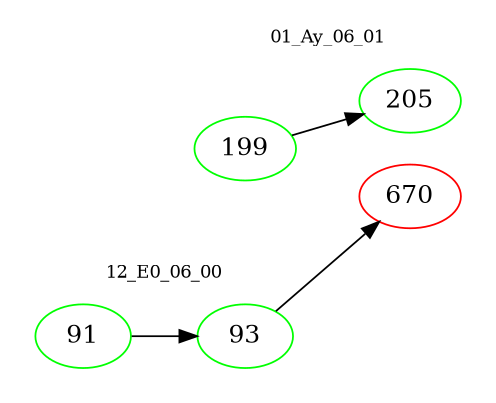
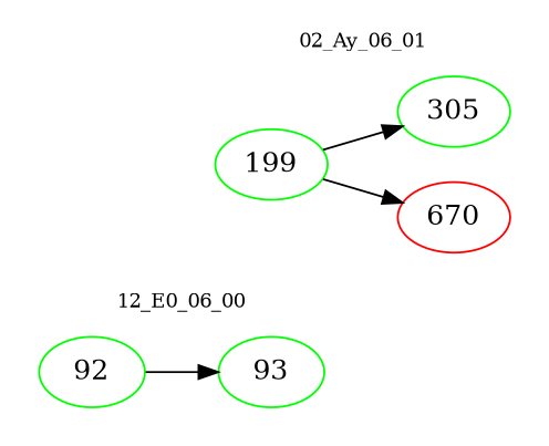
  digraph {
    rankdir=LR
    node [color=green]
    edge [color=black]
    n1 [label=199]
    n2 [color=red label=670]
-   n3 [label=205]
-   n4 [label=91]
+   n3 [label=305]
+   n4 [label=92]
    n5 [label=93]
    subgraph cluster_1 {
      color=white
      fontsize=10
-     label="01_Ay_06_01"
+     label="02_Ay_06_01"
      n1
      n2
      n3
    }
    subgraph cluster_2 {
      color=white
      fontsize=10
      label="12_E0_06_00"
      n4
      n5
    }
-   n5 -> n2
+   n1 -> n2
    n1 -> n3
    n4 -> n5
  }
